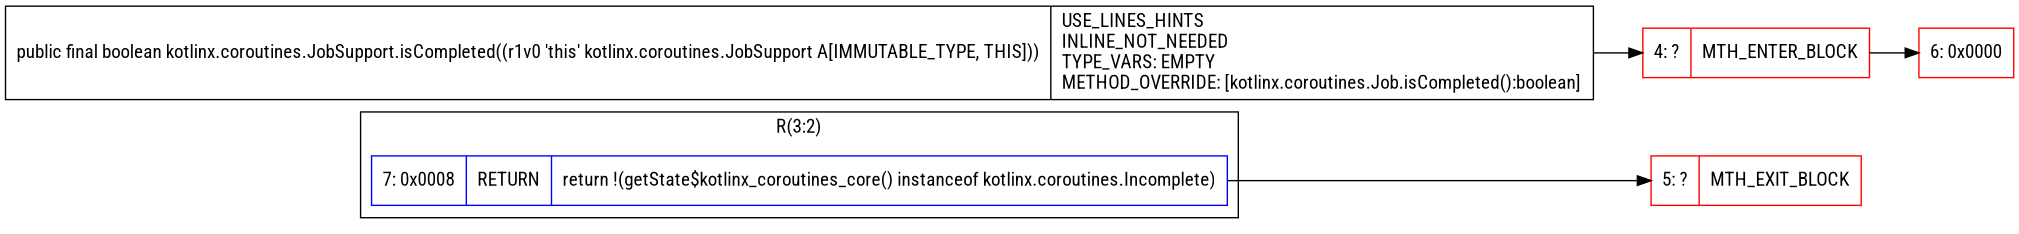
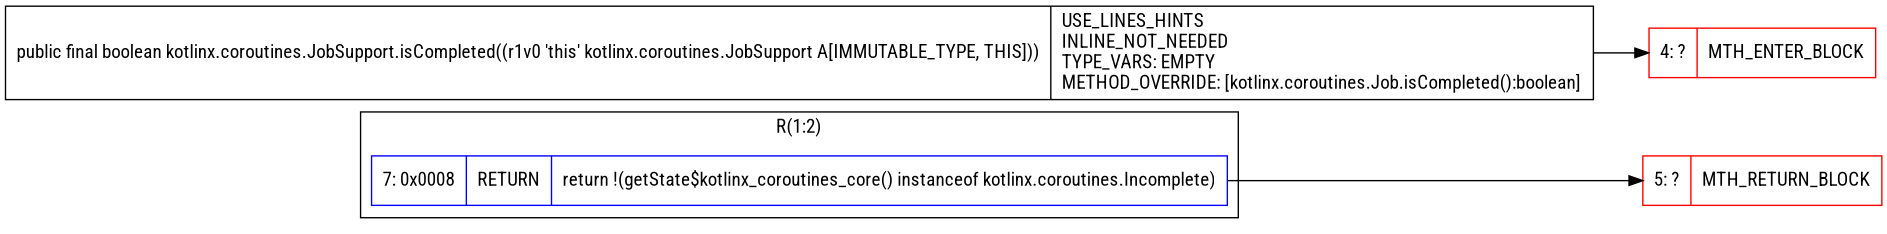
  digraph {
    fontname="Roboto Condensed"
    rankdir=LR
    node [color=red fontname="Roboto Condensed" shape=record]
    edge [fontname="Roboto Condensed"]
    n1 [color=blue label="{7\:\ 0x0008|RETURN\l|return !(getState$kotlinx_coroutines_core() instanceof kotlinx.coroutines.Incomplete)\l}"]
-   n2 [label="{5\:\ ?|MTH_EXIT_BLOCK\l}"]
+   n2 [label="{5\:\ ?|MTH_RETURN_BLOCK\l}"]
    n3 [label="{4\:\ ?|MTH_ENTER_BLOCK\l}"]
-   n4 [label="{6\:\ 0x0000}"]
    n5 [label="{public final boolean kotlinx.coroutines.JobSupport.isCompleted((r1v0 'this' kotlinx.coroutines.JobSupport A[IMMUTABLE_TYPE, THIS]))  | USE_LINES_HINTS\lINLINE_NOT_NEEDED\lTYPE_VARS: EMPTY\lMETHOD_OVERRIDE: [kotlinx.coroutines.Job.isCompleted():boolean]\l}" color=""]
    subgraph cluster_1 {
-     label="R(3:2)"
+     label="R(1:2)"
      n1
    }
    n1 -> n2
-   n3 -> n4
    n5 -> n3
  }
